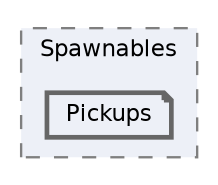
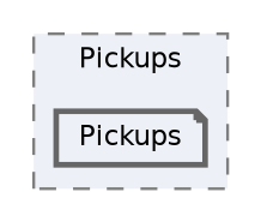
  digraph {
    compound=true
    rankdir=LR
    n1 [color=gray40 fillcolor="#edf0f7" fontname=Helvetica fontsize=10 height=0.2 label=Pickups shape=note style="filled,bold" width=0.4]
    subgraph cluster_1 {
      bgcolor="#edf0f7"
      fontname=Helvetica
      fontsize=10
-     label=Spawnables
+     label=Pickups
      pencolor=grey50
      style="filled,dashed"
      n1
    }
  }
